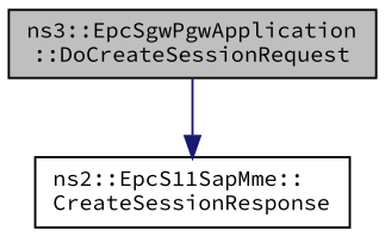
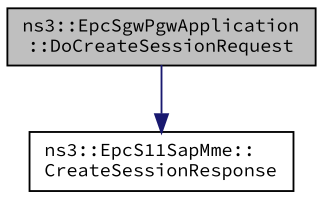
  digraph {
    rankdir=TB
    fontname="Source Code Pro"
    node [color=black fontname="Source Code Pro" fontsize=10 shape=record style=filled]
    n1 [fillcolor=grey75 fontcolor=black height=0.2 label="ns3::EpcSgwPgwApplication\l::DoCreateSessionRequest" width=0.4]
-   n2 [fillcolor=white height=0.2 label="ns2::EpcS11SapMme::\lCreateSessionResponse" width=0.4]
+   n2 [fillcolor=white height=0.2 label="ns3::EpcS11SapMme::\lCreateSessionResponse" width=0.4]
    n1 -> n2 [color=midnightblue fontname="Source Code Pro" fontsize=10 labelfontname=Helvetica labelfontsize=10 style=solid]
  }
